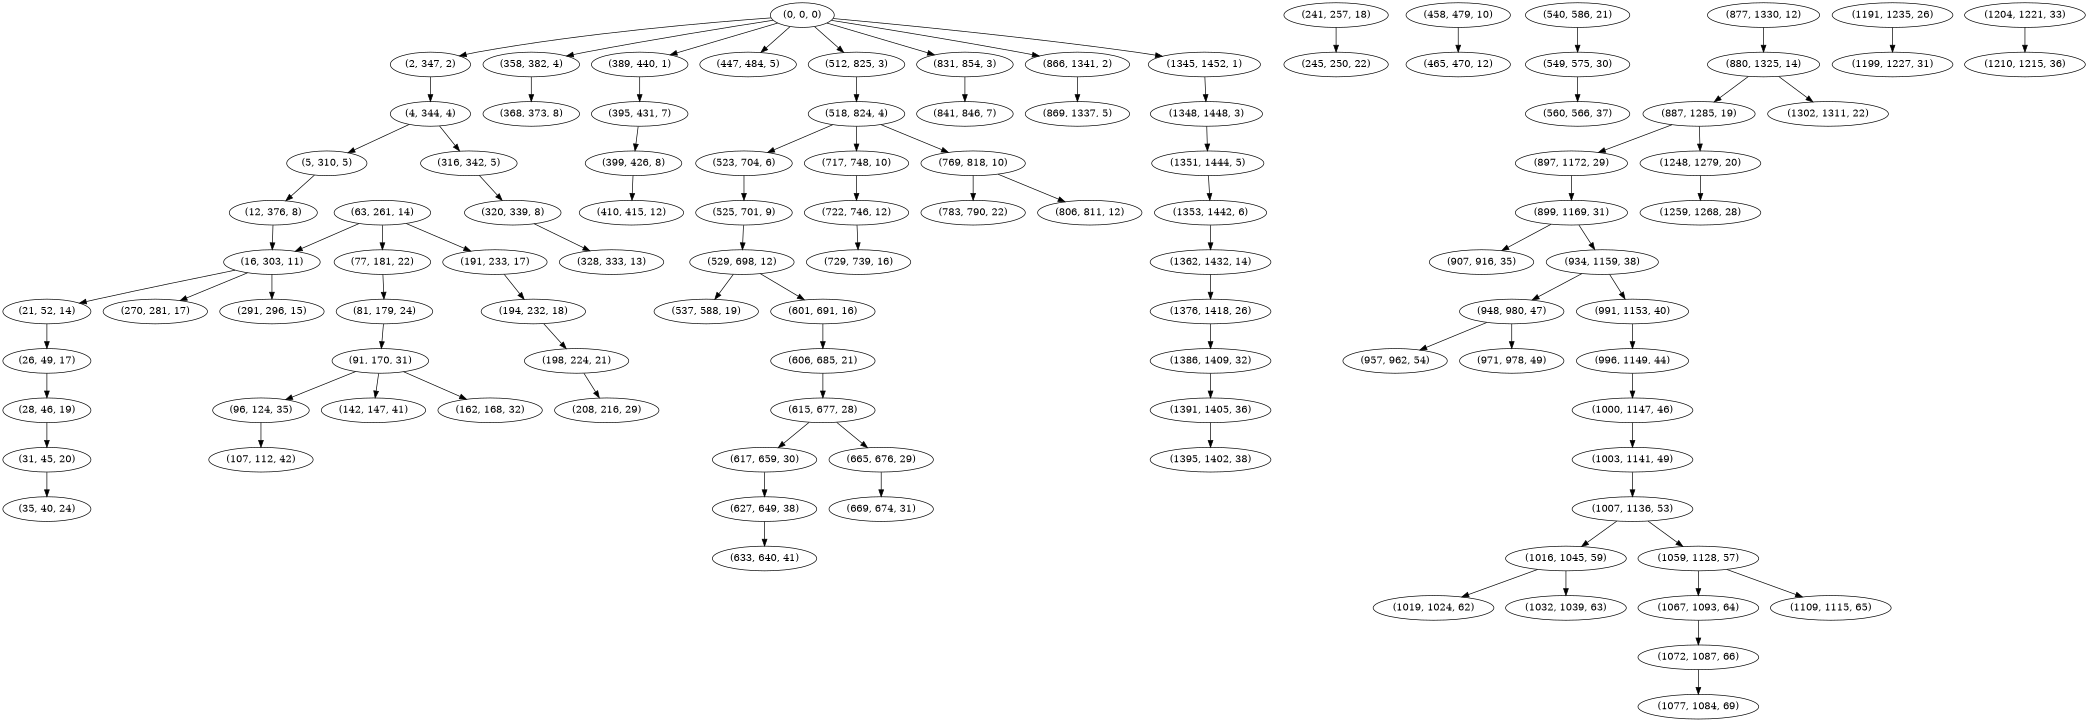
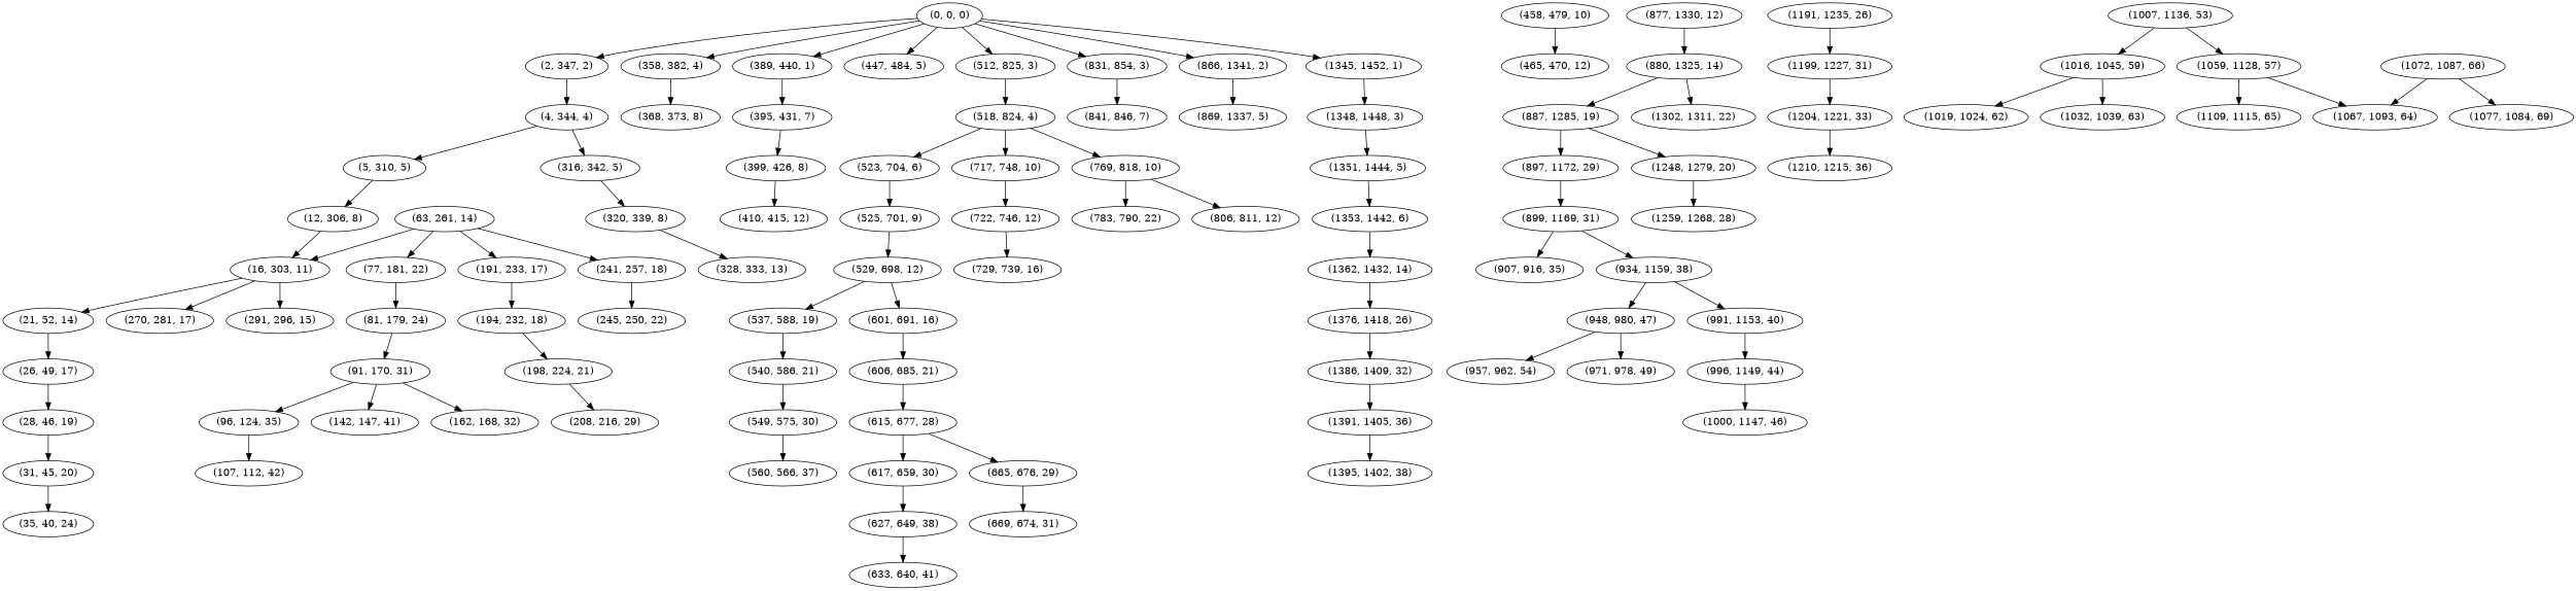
  digraph {
    "(0, 0, 0)"
    "(2, 347, 2)"
    "(358, 382, 4)"
    "(389, 440, 1)"
    "(447, 484, 5)"
    "(512, 825, 3)"
    "(831, 854, 3)"
    "(866, 1341, 2)"
    "(1345, 1452, 1)"
    "(4, 344, 4)"
    "(368, 373, 8)"
    "(395, 431, 7)"
    "(518, 824, 4)"
    "(841, 846, 7)"
    "(869, 1337, 5)"
    "(1348, 1448, 3)"
    "(5, 310, 5)"
    "(316, 342, 5)"
-   "(12, 306, 8)" [label="(12, 376, 8)"]
+   "(12, 306, 8)"
    "(320, 339, 8)"
    "(16, 303, 11)"
    "(21, 52, 14)"
    "(270, 281, 17)"
    "(291, 296, 15)"
    "(26, 49, 17)"
    "(63, 261, 14)"
    "(77, 181, 22)"
    "(191, 233, 17)"
    "(241, 257, 18)"
    "(28, 46, 19)"
    "(31, 45, 20)"
    "(35, 40, 24)"
    "(81, 179, 24)"
    "(194, 232, 18)"
    "(245, 250, 22)"
    "(91, 170, 31)"
    "(96, 124, 35)"
    "(142, 147, 41)"
    "(162, 168, 32)"
    "(107, 112, 42)"
    "(198, 224, 21)"
    "(208, 216, 29)"
    "(328, 333, 13)"
    "(399, 426, 8)"
    "(410, 415, 12)"
    "(458, 479, 10)"
    "(465, 470, 12)"
    n48 [label="(523, 704, 6)"]
    "(717, 748, 10)"
    "(769, 818, 10)"
    "(525, 701, 9)"
    "(722, 746, 12)"
    "(783, 790, 22)"
    "(806, 811, 12)"
    "(529, 698, 12)"
    "(537, 588, 19)"
    "(601, 691, 16)"
    "(540, 586, 21)"
    "(606, 685, 21)"
    "(549, 575, 30)"
    "(560, 566, 37)"
    "(615, 677, 28)"
    "(617, 659, 30)"
    "(665, 676, 29)"
    "(627, 649, 38)"
    "(669, 674, 31)"
    "(633, 640, 41)"
    "(729, 739, 16)"
    "(877, 1330, 12)"
    "(880, 1325, 14)"
    "(887, 1285, 19)"
    "(1302, 1311, 22)"
    "(897, 1172, 29)"
    "(1248, 1279, 20)"
    "(899, 1169, 31)"
    "(1191, 1235, 26)"
    "(1199, 1227, 31)"
    "(1259, 1268, 28)"
    "(907, 916, 35)"
    "(934, 1159, 38)"
    "(948, 980, 47)"
    "(991, 1153, 40)"
    "(957, 962, 54)"
    "(971, 978, 49)"
    "(996, 1149, 44)"
    "(1000, 1147, 46)"
-   "(1003, 1141, 49)"
    "(1007, 1136, 53)"
    "(1016, 1045, 59)"
    "(1059, 1128, 57)"
    "(1019, 1024, 62)"
    "(1032, 1039, 63)"
    "(1067, 1093, 64)"
    "(1109, 1115, 65)"
    "(1072, 1087, 66)"
    "(1077, 1084, 69)"
    "(1204, 1221, 33)"
    "(1210, 1215, 36)"
    "(1351, 1444, 5)"
    "(1353, 1442, 6)"
    "(1362, 1432, 14)"
    "(1376, 1418, 26)"
    "(1386, 1409, 32)"
    "(1391, 1405, 36)"
    "(1395, 1402, 38)"
    "(0, 0, 0)" -> "(2, 347, 2)"
    "(0, 0, 0)" -> "(358, 382, 4)"
    "(0, 0, 0)" -> "(389, 440, 1)"
    "(0, 0, 0)" -> "(447, 484, 5)"
    "(0, 0, 0)" -> "(512, 825, 3)"
    "(0, 0, 0)" -> "(831, 854, 3)"
    "(0, 0, 0)" -> "(866, 1341, 2)"
    "(0, 0, 0)" -> "(1345, 1452, 1)"
    "(2, 347, 2)" -> "(4, 344, 4)"
    "(358, 382, 4)" -> "(368, 373, 8)"
    "(389, 440, 1)" -> "(395, 431, 7)"
    "(512, 825, 3)" -> "(518, 824, 4)"
    "(831, 854, 3)" -> "(841, 846, 7)"
    "(866, 1341, 2)" -> "(869, 1337, 5)"
    "(1345, 1452, 1)" -> "(1348, 1448, 3)"
    "(4, 344, 4)" -> "(5, 310, 5)"
    "(4, 344, 4)" -> "(316, 342, 5)"
    "(395, 431, 7)" -> "(399, 426, 8)"
    "(518, 824, 4)" -> n48
    "(518, 824, 4)" -> "(717, 748, 10)"
    "(518, 824, 4)" -> "(769, 818, 10)"
    "(1348, 1448, 3)" -> "(1351, 1444, 5)"
    "(5, 310, 5)" -> "(12, 306, 8)"
    "(316, 342, 5)" -> "(320, 339, 8)"
    "(12, 306, 8)" -> "(16, 303, 11)"
    "(320, 339, 8)" -> "(328, 333, 13)"
    "(16, 303, 11)" -> "(21, 52, 14)"
    "(16, 303, 11)" -> "(270, 281, 17)"
    "(16, 303, 11)" -> "(291, 296, 15)"
    "(21, 52, 14)" -> "(26, 49, 17)"
    "(26, 49, 17)" -> "(28, 46, 19)"
    "(63, 261, 14)" -> "(16, 303, 11)"
    "(63, 261, 14)" -> "(77, 181, 22)"
    "(63, 261, 14)" -> "(191, 233, 17)"
+   "(63, 261, 14)" -> "(241, 257, 18)"
    "(77, 181, 22)" -> "(81, 179, 24)"
    "(191, 233, 17)" -> "(194, 232, 18)"
    "(241, 257, 18)" -> "(245, 250, 22)"
    "(28, 46, 19)" -> "(31, 45, 20)"
    "(31, 45, 20)" -> "(35, 40, 24)"
    "(81, 179, 24)" -> "(91, 170, 31)"
    "(194, 232, 18)" -> "(198, 224, 21)"
    "(91, 170, 31)" -> "(96, 124, 35)"
    "(91, 170, 31)" -> "(142, 147, 41)"
    "(91, 170, 31)" -> "(162, 168, 32)"
    "(96, 124, 35)" -> "(107, 112, 42)"
    "(198, 224, 21)" -> "(208, 216, 29)"
    "(399, 426, 8)" -> "(410, 415, 12)"
    "(458, 479, 10)" -> "(465, 470, 12)"
    n48 -> "(525, 701, 9)"
    "(717, 748, 10)" -> "(722, 746, 12)"
    "(769, 818, 10)" -> "(783, 790, 22)"
    "(769, 818, 10)" -> "(806, 811, 12)"
    "(525, 701, 9)" -> "(529, 698, 12)"
    "(722, 746, 12)" -> "(729, 739, 16)"
    "(529, 698, 12)" -> "(537, 588, 19)"
    "(529, 698, 12)" -> "(601, 691, 16)"
+   "(537, 588, 19)" -> "(540, 586, 21)"
    "(601, 691, 16)" -> "(606, 685, 21)"
    "(540, 586, 21)" -> "(549, 575, 30)"
    "(606, 685, 21)" -> "(615, 677, 28)"
    "(549, 575, 30)" -> "(560, 566, 37)"
    "(615, 677, 28)" -> "(617, 659, 30)"
    "(615, 677, 28)" -> "(665, 676, 29)"
    "(617, 659, 30)" -> "(627, 649, 38)"
    "(665, 676, 29)" -> "(669, 674, 31)"
    "(627, 649, 38)" -> "(633, 640, 41)"
    "(877, 1330, 12)" -> "(880, 1325, 14)"
    "(880, 1325, 14)" -> "(887, 1285, 19)"
    "(880, 1325, 14)" -> "(1302, 1311, 22)"
    "(887, 1285, 19)" -> "(897, 1172, 29)"
    "(887, 1285, 19)" -> "(1248, 1279, 20)"
    "(897, 1172, 29)" -> "(899, 1169, 31)"
    "(1248, 1279, 20)" -> "(1259, 1268, 28)"
    "(899, 1169, 31)" -> "(907, 916, 35)"
    "(899, 1169, 31)" -> "(934, 1159, 38)"
    "(1191, 1235, 26)" -> "(1199, 1227, 31)"
+   "(1199, 1227, 31)" -> "(1204, 1221, 33)"
    "(934, 1159, 38)" -> "(948, 980, 47)"
    "(934, 1159, 38)" -> "(991, 1153, 40)"
    "(948, 980, 47)" -> "(957, 962, 54)"
    "(948, 980, 47)" -> "(971, 978, 49)"
    "(991, 1153, 40)" -> "(996, 1149, 44)"
    "(996, 1149, 44)" -> "(1000, 1147, 46)"
-   "(1000, 1147, 46)" -> "(1003, 1141, 49)"
-   "(1003, 1141, 49)" -> "(1007, 1136, 53)"
    "(1007, 1136, 53)" -> "(1016, 1045, 59)"
    "(1007, 1136, 53)" -> "(1059, 1128, 57)"
    "(1016, 1045, 59)" -> "(1019, 1024, 62)"
    "(1016, 1045, 59)" -> "(1032, 1039, 63)"
    "(1059, 1128, 57)" -> "(1067, 1093, 64)"
    "(1059, 1128, 57)" -> "(1109, 1115, 65)"
-   "(1067, 1093, 64)" -> "(1072, 1087, 66)"
+   "(1072, 1087, 66)" -> "(1067, 1093, 64)"
    "(1072, 1087, 66)" -> "(1077, 1084, 69)"
    "(1204, 1221, 33)" -> "(1210, 1215, 36)"
    "(1351, 1444, 5)" -> "(1353, 1442, 6)"
    "(1353, 1442, 6)" -> "(1362, 1432, 14)"
    "(1362, 1432, 14)" -> "(1376, 1418, 26)"
    "(1376, 1418, 26)" -> "(1386, 1409, 32)"
    "(1386, 1409, 32)" -> "(1391, 1405, 36)"
    "(1391, 1405, 36)" -> "(1395, 1402, 38)"
  }
